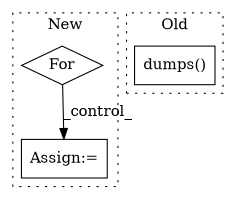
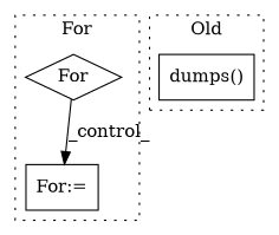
  digraph {
    node [shape=box]
    n1 [a=107 l="4,10" label=For s="2988,3035" shape=diamond]
-   n2 [a=68 l=3 label="Assign:=" s=3051]
+   n2 [a=68 l=3 label="For:=" s=3051]
    n3 [a=75 l="13,1" label="dumps()" s="1344,1361"]
    subgraph cluster_1 {
-     label=New
+     label=For
      style=dotted
      n1
      n2
    }
    subgraph cluster_2 {
      label=Old
      style=dotted
      n3
    }
    n1 -> n2 [label=_control_]
  }
